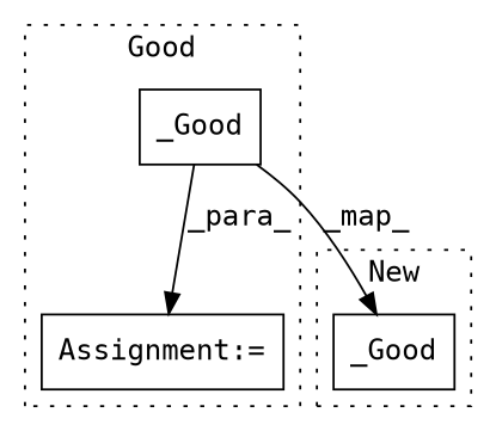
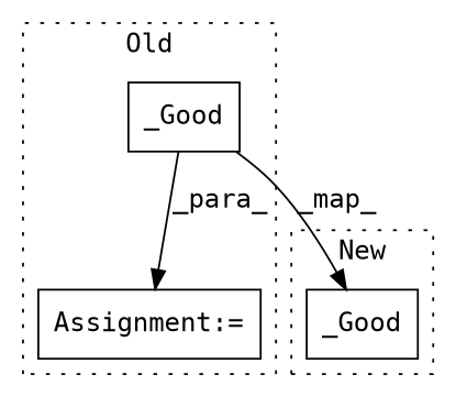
  digraph {
    fontname="DejaVu Sans Mono"
    node [a=32 l="6,1" shape=box fontname="DejaVu Sans Mono"]
    edge [fontname="DejaVu Sans Mono"]
    n1 [label=_Good s="505,512"]
    n2 [a=7 l=1 label="Assignment:=" s=504]
    n3 [label=_Good s="486,493"]
    subgraph cluster_1 {
-     label=Good
+     label=Old
      style=dotted
      n1
      n2
    }
    subgraph cluster_2 {
      label=New
      style=dotted
      n3
    }
    n1 -> n2 [label=_para_]
    n1 -> n3 [label=_map_]
  }
